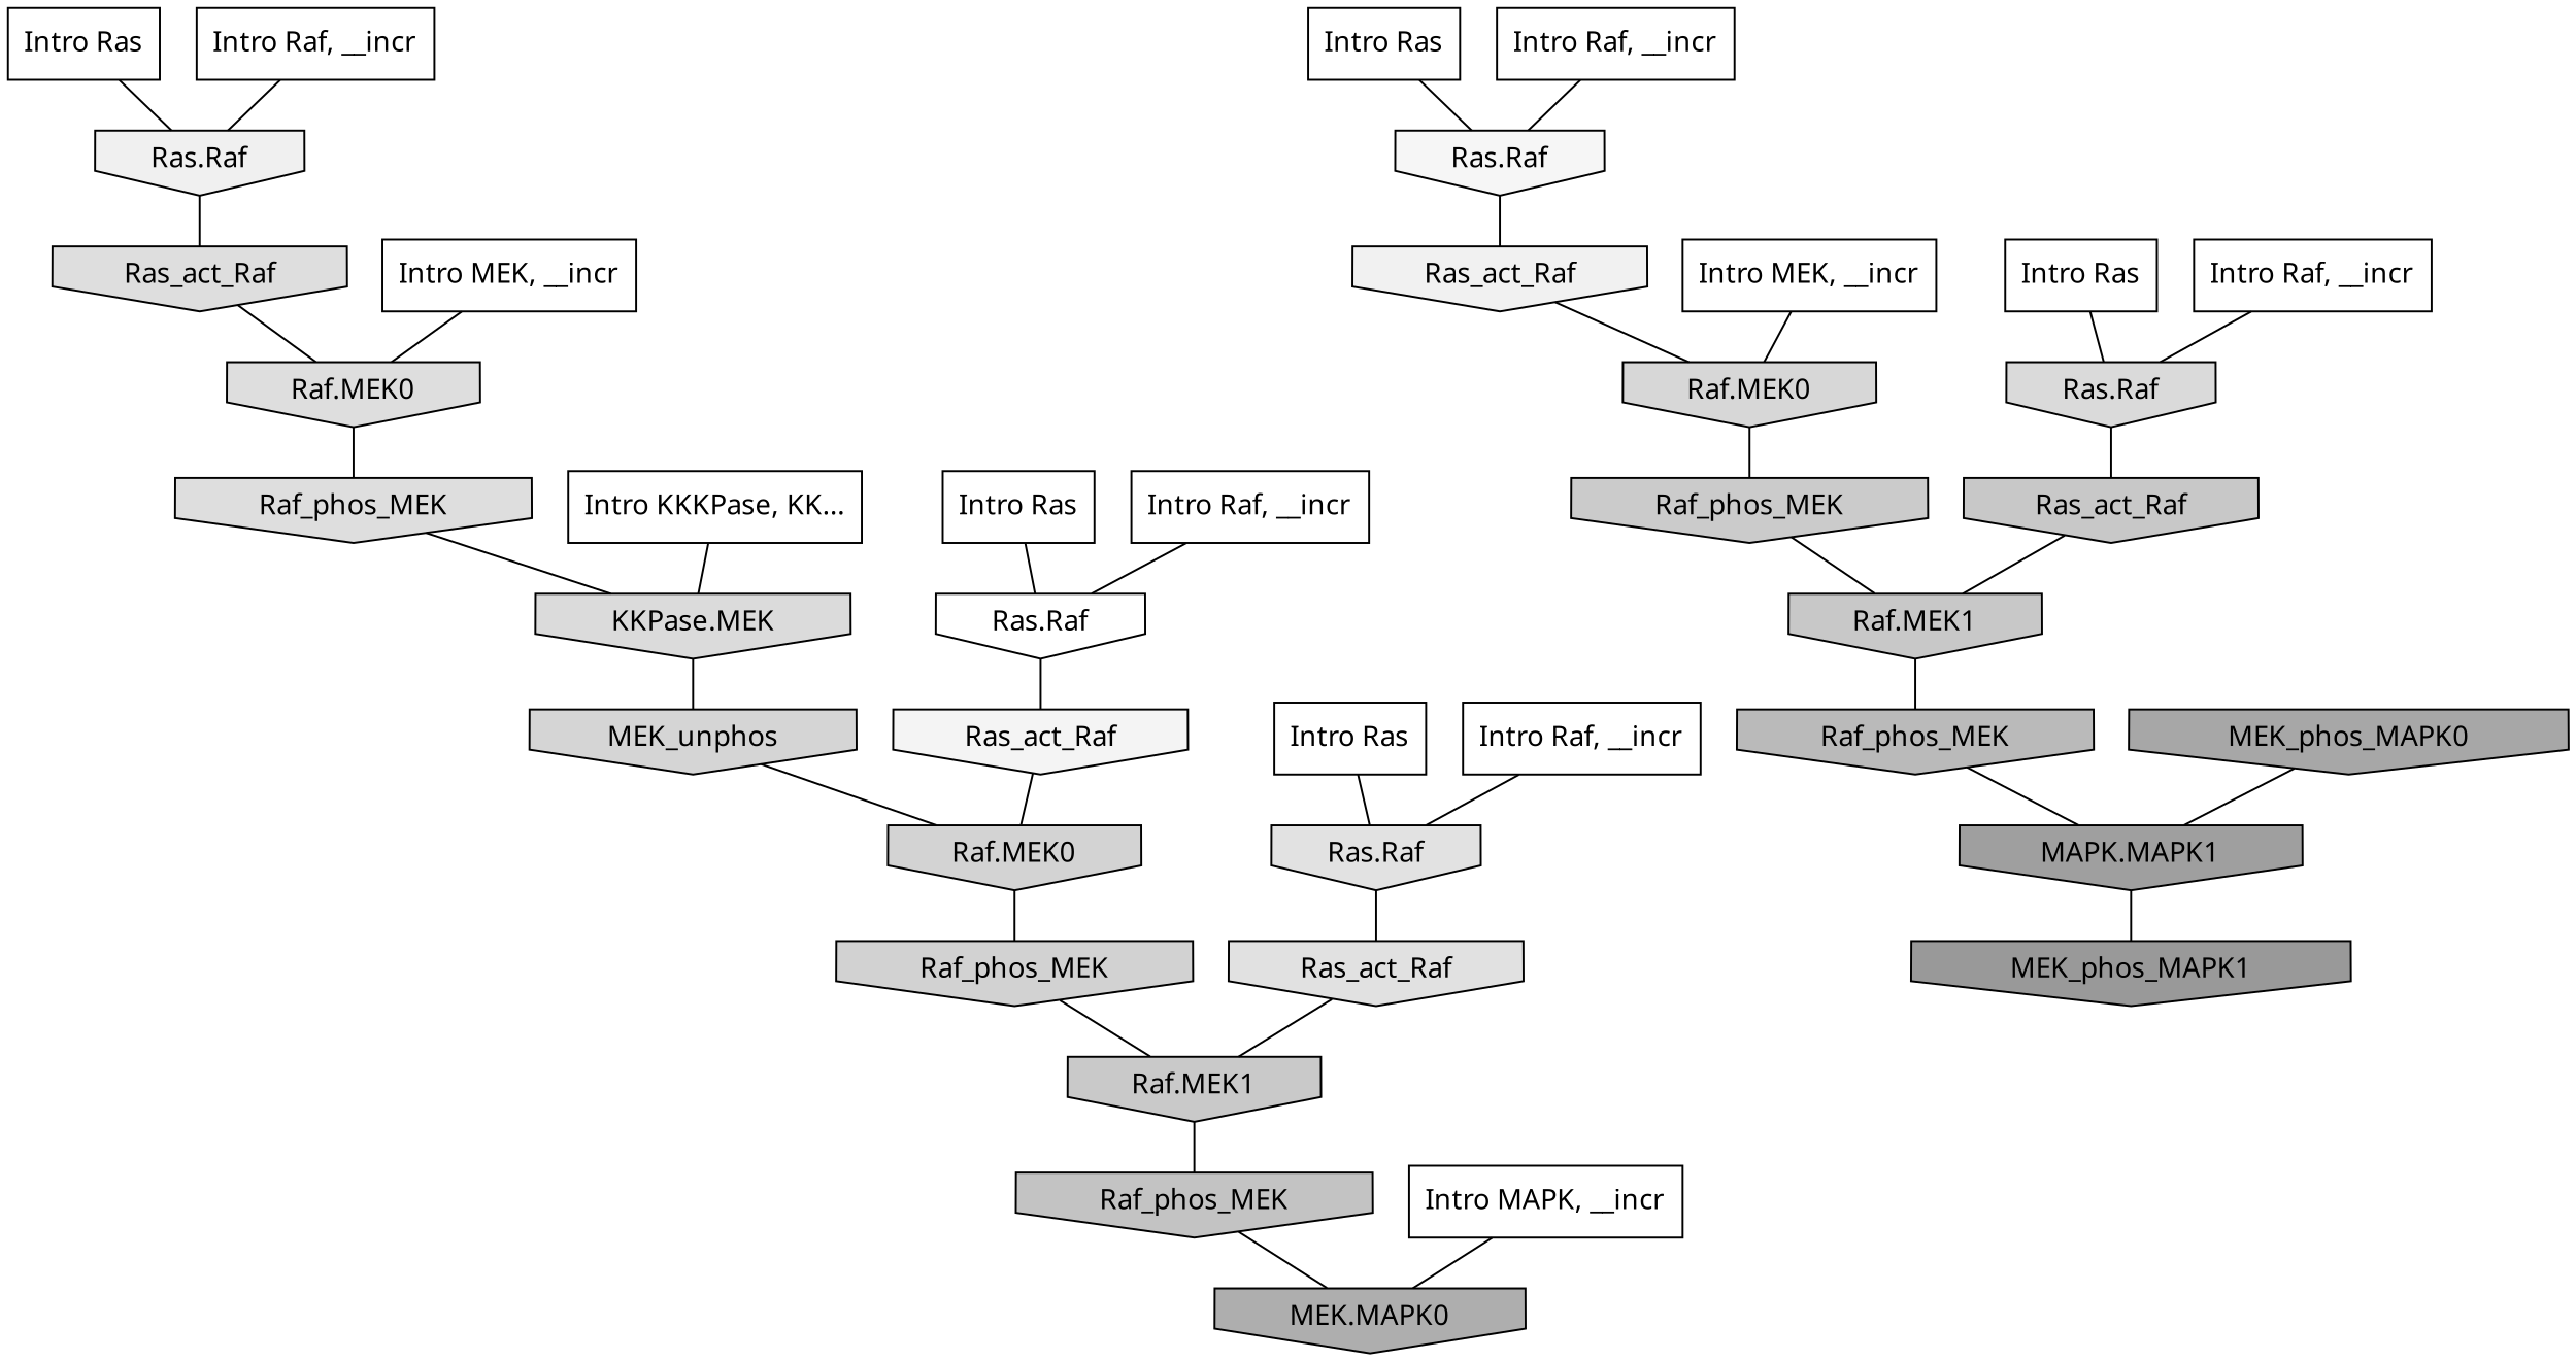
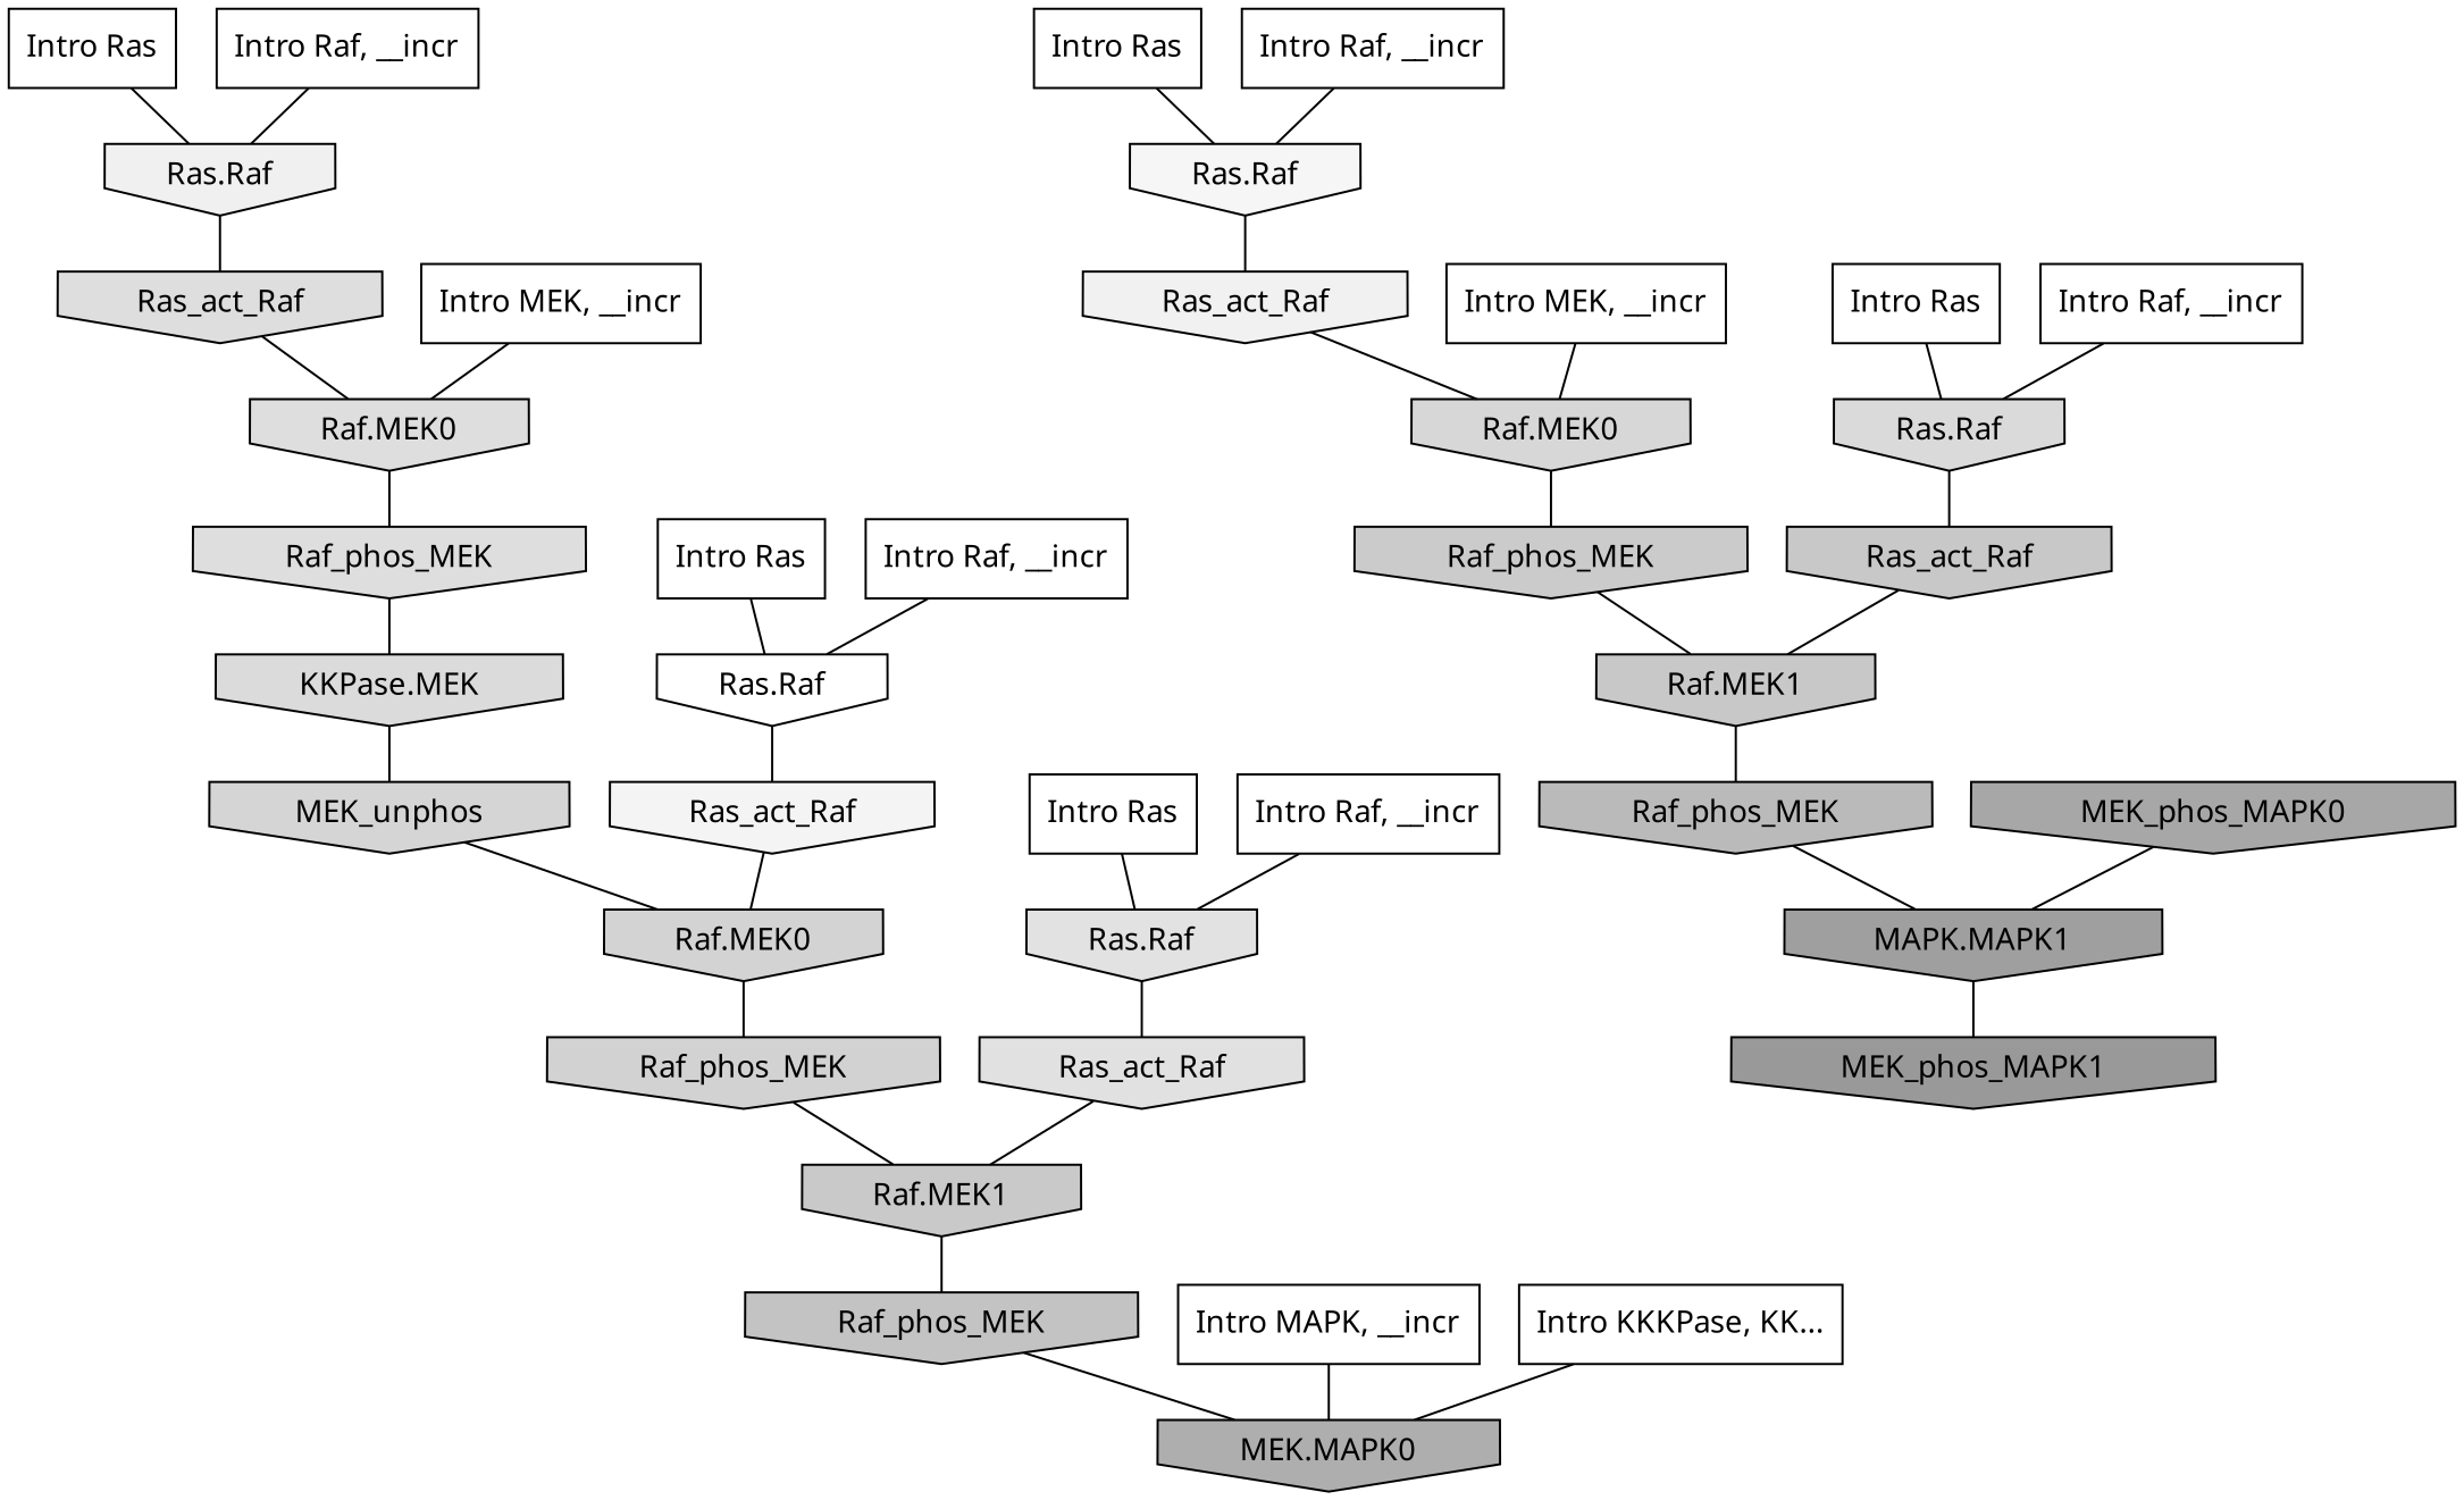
  digraph {
    rankdir=TB
    ranksep=0.30
    node [fillcolor="0.000 0.000 1.000" fontname="CMU Serif" shape=invhouse style=filled]
    edge [color="0.000 0.000 0.000" dir=none fontname="CMU Serif"]
    n1 [label="Intro Ras" shape=rectangle]
    n2 [fillcolor="0.000 0.000 0.939" label="Ras.Raf"]
    n3 [fillcolor="0.000 0.000 0.871" label=Ras_act_Raf]
    n4 [label="Intro Ras" shape=rectangle]
    n5 [fillcolor="0.000 0.000 0.963" label="Ras.Raf"]
    n6 [fillcolor="0.000 0.000 0.942" label=Ras_act_Raf]
    n7 [label="Intro Ras" shape=rectangle]
    n8 [label="Ras.Raf"]
    n9 [fillcolor="0.000 0.000 0.954" label=Ras_act_Raf]
    n10 [label="Intro Ras" shape=rectangle]
    n11 [fillcolor="0.000 0.000 0.885" label="Ras.Raf"]
    n12 [fillcolor="0.000 0.000 0.880" label=Ras_act_Raf]
    n13 [label="Intro Ras" shape=rectangle]
    n14 [fillcolor="0.000 0.000 0.853" label="Ras.Raf"]
    n15 [fillcolor="0.000 0.000 0.782" label=Ras_act_Raf]
    n16 [label="Intro Raf, __incr" shape=rectangle]
    n17 [label="Intro Raf, __incr" shape=rectangle]
    n18 [label="Intro Raf, __incr" shape=rectangle]
    n19 [label="Intro Raf, __incr" shape=rectangle]
    n20 [label="Intro Raf, __incr" shape=rectangle]
    n21 [label="Intro MEK, __incr" shape=rectangle]
    n22 [fillcolor="0.000 0.000 0.841" label="Raf.MEK0"]
    n23 [fillcolor="0.000 0.000 0.794" label=Raf_phos_MEK]
    n24 [label="Intro MEK, __incr" shape=rectangle]
    n25 [fillcolor="0.000 0.000 0.871" label="Raf.MEK0"]
    n26 [fillcolor="0.000 0.000 0.870" label=Raf_phos_MEK]
    n27 [label="Intro MAPK, __incr" shape=rectangle]
    n28 [fillcolor="0.000 0.000 0.683" label="MEK.MAPK0"]
    n29 [label="Intro KKKPase, KK..." shape=rectangle]
    n30 [fillcolor="0.000 0.000 0.858" label="KKPase.MEK"]
    n31 [fillcolor="0.000 0.000 0.835" label=MEK_unphos]
    n32 [fillcolor="0.000 0.000 0.828" label="Raf.MEK0"]
    n33 [fillcolor="0.000 0.000 0.822" label=Raf_phos_MEK]
    n34 [fillcolor="0.000 0.000 0.789" label="Raf.MEK1"]
    n35 [fillcolor="0.000 0.000 0.765" label=Raf_phos_MEK]
    n36 [fillcolor="0.000 0.000 0.782" label="Raf.MEK1"]
    n37 [fillcolor="0.000 0.000 0.730" label=Raf_phos_MEK]
    n38 [fillcolor="0.000 0.000 0.625" label="MAPK.MAPK1"]
    n39 [fillcolor="0.000 0.000 0.600" label=MEK_phos_MAPK1]
    n40 [fillcolor="0.000 0.000 0.655" label=MEK_phos_MAPK0]
    n1 -> n2
    n2 -> n3
    n3 -> n25
    n4 -> n5
    n5 -> n6
    n6 -> n22
    n7 -> n8
    n8 -> n9
    n9 -> n32
    n10 -> n11
    n11 -> n12
    n12 -> n34
    n13 -> n14
    n14 -> n15
    n15 -> n36
    n16 -> n2
    n17 -> n11
    n18 -> n5
    n19 -> n8
    n20 -> n14
    n21 -> n22
    n22 -> n23
    n23 -> n36
    n24 -> n25
    n25 -> n26
    n26 -> n30
    n27 -> n28
-   n29 -> n30
+   n29 -> n28
    n30 -> n31
    n31 -> n32
    n32 -> n33
    n33 -> n34
    n34 -> n35
    n35 -> n28
    n36 -> n37
    n37 -> n38
    n38 -> n39
    n40 -> n38
  }
